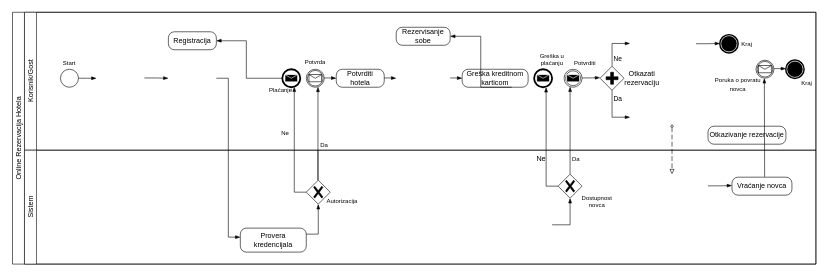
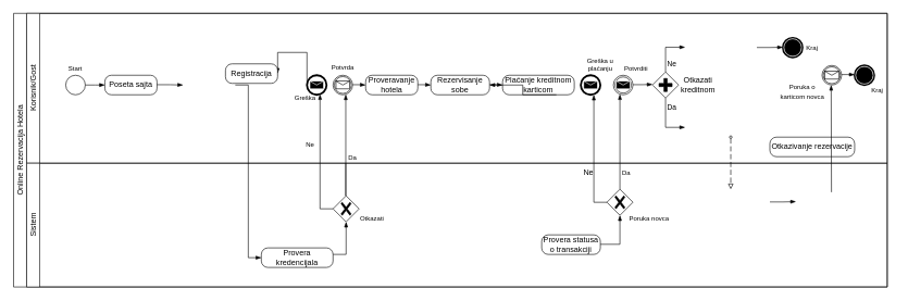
  <mxCell id="0" />
  <mxCell id="1" parent="0" />
  <mxCell id="2" value="&lt;span style=&quot;font-weight: normal;&quot;&gt;Online Rezervacija Hotela&lt;br&gt;&lt;/span&gt;" style="swimlane;html=1;childLayout=stackLayout;resizeParent=1;resizeParentMax=0;horizontal=0;startSize=20;horizontalStack=0;whiteSpace=wrap;" parent="1" vertex="1"><mxGeometry x="20" y="20" width="1340" height="420" as="geometry" /></mxCell>
  <mxCell id="3" value="&lt;span style=&quot;font-weight: normal;&quot;&gt;Korisnik/Gost&lt;/span&gt;" style="swimlane;html=1;startSize=20;horizontal=0;" parent="2" vertex="1"><mxGeometry x="20" width="1320" height="230" as="geometry" /></mxCell>
  <mxCell id="4" value="" style="points=[[0.145,0.145,0],[0.5,0,0],[0.855,0.145,0],[1,0.5,0],[0.855,0.855,0],[0.5,1,0],[0.145,0.855,0],[0,0.5,0]];shape=mxgraph.bpmn.event;html=1;verticalLabelPosition=bottom;labelBackgroundColor=#ffffff;verticalAlign=top;align=center;perimeter=ellipsePerimeter;outlineConnect=0;aspect=fixed;outline=standard;symbol=general;" parent="3" vertex="1"><mxGeometry x="60" y="95" width="30" height="30" as="geometry" /></mxCell>
  <mxCell id="5" value="" style="edgeStyle=elbowEdgeStyle;fontSize=12;html=1;endArrow=blockThin;endFill=1;rounded=0;" parent="3" edge="1"><mxGeometry width="160" relative="1" as="geometry"><mxPoint x="90" y="110" as="sourcePoint" /><mxPoint x="120" y="110" as="targetPoint" /></mxGeometry></mxCell>
+ <mxCell id="6" value="Poseta sajta" style="points=[[0.25,0,0],[0.5,0,0],[0.75,0,0],[1,0.25,0],[1,0.5,0],[1,0.75,0],[0.75,1,0],[0.5,1,0],[0.25,1,0],[0,0.75,0],[0,0.5,0],[0,0.25,0]];shape=mxgraph.bpmn.task;whiteSpace=wrap;rectStyle=rounded;size=10;html=1;taskMarker=abstract;" parent="3" vertex="1"><mxGeometry x="120" y="95" width="80" height="30" as="geometry" /></mxCell>
  <mxCell id="7" value="" style="edgeStyle=elbowEdgeStyle;fontSize=12;html=1;endArrow=blockThin;endFill=1;rounded=0;" parent="3" edge="1"><mxGeometry width="160" relative="1" as="geometry"><mxPoint x="200" y="109.52" as="sourcePoint" /><mxPoint x="240" y="110" as="targetPoint" /></mxGeometry></mxCell>
  <mxCell id="8" value="Start" style="text;html=1;strokeColor=none;fillColor=none;align=center;verticalAlign=middle;whiteSpace=wrap;rounded=0;fontSize=10;" parent="3" vertex="1"><mxGeometry x="35" y="70" width="80" height="30" as="geometry" /></mxCell>
  <mxCell id="9" value="" style="points=[[0.145,0.145,0],[0.5,0,0],[0.855,0.145,0],[1,0.5,0],[0.855,0.855,0],[0.5,1,0],[0.145,0.855,0],[0,0.5,0]];shape=mxgraph.bpmn.event;html=1;verticalLabelPosition=bottom;labelBackgroundColor=#ffffff;verticalAlign=top;align=center;perimeter=ellipsePerimeter;outlineConnect=0;aspect=fixed;outline=end;symbol=message;" parent="3" vertex="1"><mxGeometry x="430" y="95" width="30" height="30" as="geometry" /></mxCell>
  <mxCell id="10" value="" style="points=[[0.145,0.145,0],[0.5,0,0],[0.855,0.145,0],[1,0.5,0],[0.855,0.855,0],[0.5,1,0],[0.145,0.855,0],[0,0.5,0]];shape=mxgraph.bpmn.event;html=1;verticalLabelPosition=bottom;labelBackgroundColor=#ffffff;verticalAlign=top;align=center;perimeter=ellipsePerimeter;outlineConnect=0;aspect=fixed;outline=catching;symbol=message;" parent="3" vertex="1"><mxGeometry x="470" y="95" width="30" height="30" as="geometry" /></mxCell>
- <mxCell id="11" value="Plaćanje" style="text;html=1;strokeColor=none;fillColor=none;align=center;verticalAlign=middle;whiteSpace=wrap;rounded=0;fontSize=10;" parent="3" vertex="1"><mxGeometry x="395" y="125" width="65" height="10" as="geometry" /></mxCell>
+ <mxCell id="11" value="Greška" style="text;html=1;strokeColor=none;fillColor=none;align=center;verticalAlign=middle;whiteSpace=wrap;rounded=0;fontSize=10;" parent="3" vertex="1"><mxGeometry x="395" y="125" width="65" height="10" as="geometry" /></mxCell>
  <mxCell id="12" value="Potvrda" style="text;html=1;strokeColor=none;fillColor=none;align=center;verticalAlign=middle;whiteSpace=wrap;rounded=0;fontSize=10;" parent="3" vertex="1"><mxGeometry x="455" y="77.5" width="60" height="10" as="geometry" /></mxCell>
  <mxCell id="13" value="" style="edgeStyle=elbowEdgeStyle;fontSize=12;html=1;endArrow=blockThin;endFill=1;rounded=0;exitX=0;exitY=0.5;exitDx=0;exitDy=0;exitPerimeter=0;entryX=1;entryY=0.5;entryDx=0;entryDy=0;entryPerimeter=0;" parent="3" source="9" target="46" edge="1"><mxGeometry width="160" relative="1" as="geometry"><mxPoint x="407" y="107.5" as="sourcePoint" /><mxPoint x="440" y="50" as="targetPoint" /><Array as="points"><mxPoint x="370" y="60" /></Array></mxGeometry></mxCell>
- <mxCell id="14" value="Potvrditi hotela" style="points=[[0.25,0,0],[0.5,0,0],[0.75,0,0],[1,0.25,0],[1,0.5,0],[1,0.75,0],[0.75,1,0],[0.5,1,0],[0.25,1,0],[0,0.75,0],[0,0.5,0],[0,0.25,0]];shape=mxgraph.bpmn.task;whiteSpace=wrap;rectStyle=rounded;size=10;html=1;taskMarker=abstract;fontSize=12;" parent="3" vertex="1"><mxGeometry x="520" y="95" width="80" height="30" as="geometry" /></mxCell>
+ <mxCell id="14" value="Proveravanje hotela" style="points=[[0.25,0,0],[0.5,0,0],[0.75,0,0],[1,0.25,0],[1,0.5,0],[1,0.75,0],[0.75,1,0],[0.5,1,0],[0.25,1,0],[0,0.75,0],[0,0.5,0],[0,0.25,0]];shape=mxgraph.bpmn.task;whiteSpace=wrap;rectStyle=rounded;size=10;html=1;taskMarker=abstract;fontSize=12;" parent="3" vertex="1"><mxGeometry x="520" y="95" width="80" height="30" as="geometry" /></mxCell>
  <mxCell id="15" value="" style="edgeStyle=elbowEdgeStyle;fontSize=12;html=1;endArrow=blockThin;endFill=1;rounded=0;" parent="3" edge="1"><mxGeometry width="160" relative="1" as="geometry"><mxPoint x="500" y="109.52" as="sourcePoint" /><mxPoint x="520" y="110" as="targetPoint" /></mxGeometry></mxCell>
- <mxCell id="16" value="Rezervisanje sobe" style="points=[[0.25,0,0],[0.5,0,0],[0.75,0,0],[1,0.25,0],[1,0.5,0],[1,0.75,0],[0.75,1,0],[0.5,1,0],[0.25,1,0],[0,0.75,0],[0,0.5,0],[0,0.25,0]];shape=mxgraph.bpmn.task;whiteSpace=wrap;rectStyle=rounded;size=10;html=1;taskMarker=abstract;fontSize=12;" parent="3" vertex="1"><mxGeometry x="620" y="25" width="90" height="30" as="geometry" /></mxCell>
+ <mxCell id="16" value="Rezervisanje sobe" style="points=[[0.25,0,0],[0.5,0,0],[0.75,0,0],[1,0.25,0],[1,0.5,0],[1,0.75,0],[0.75,1,0],[0.5,1,0],[0.25,1,0],[0,0.75,0],[0,0.5,0],[0,0.25,0]];shape=mxgraph.bpmn.task;whiteSpace=wrap;rectStyle=rounded;size=10;html=1;taskMarker=abstract;fontSize=12;" parent="3" vertex="1"><mxGeometry x="620" y="95" width="90" height="30" as="geometry" /></mxCell>
  <mxCell id="17" value="" style="edgeStyle=elbowEdgeStyle;fontSize=12;html=1;endArrow=blockThin;endFill=1;rounded=0;" parent="3" edge="1"><mxGeometry width="160" relative="1" as="geometry"><mxPoint x="600" y="109.52" as="sourcePoint" /><mxPoint x="620" y="110" as="targetPoint" /></mxGeometry></mxCell>
- <mxCell id="18" value="Greška kreditnom karticom" style="points=[[0.25,0,0],[0.5,0,0],[0.75,0,0],[1,0.25,0],[1,0.5,0],[1,0.75,0],[0.75,1,0],[0.5,1,0],[0.25,1,0],[0,0.75,0],[0,0.5,0],[0,0.25,0]];shape=mxgraph.bpmn.task;whiteSpace=wrap;rectStyle=rounded;size=10;html=1;taskMarker=abstract;fontSize=12;" parent="3" vertex="1"><mxGeometry x="730" y="95" width="110" height="30" as="geometry" /></mxCell>
+ <mxCell id="18" value="Plaćanje kreditnom karticom" style="points=[[0.25,0,0],[0.5,0,0],[0.75,0,0],[1,0.25,0],[1,0.5,0],[1,0.75,0],[0.75,1,0],[0.5,1,0],[0.25,1,0],[0,0.75,0],[0,0.5,0],[0,0.25,0]];shape=mxgraph.bpmn.task;whiteSpace=wrap;rectStyle=rounded;size=10;html=1;taskMarker=abstract;fontSize=12;" parent="3" vertex="1"><mxGeometry x="730" y="95" width="110" height="30" as="geometry" /></mxCell>
  <mxCell id="19" value="" style="edgeStyle=elbowEdgeStyle;fontSize=12;html=1;endArrow=blockThin;endFill=1;rounded=0;" parent="3" edge="1"><mxGeometry width="160" relative="1" as="geometry"><mxPoint x="710" y="109.52" as="sourcePoint" /><mxPoint x="730" y="110" as="targetPoint" /></mxGeometry></mxCell>
  <mxCell id="20" value="" style="edgeStyle=elbowEdgeStyle;fontSize=12;html=1;endArrow=blockThin;endFill=1;rounded=0;" parent="3" edge="1"><mxGeometry width="160" relative="1" as="geometry"><mxPoint x="320" y="110" as="sourcePoint" /><mxPoint x="360" y="375" as="targetPoint" /><Array as="points" /></mxGeometry></mxCell>
  <mxCell id="21" value="Ne" style="text;html=1;strokeColor=none;fillColor=none;align=center;verticalAlign=middle;whiteSpace=wrap;rounded=0;fontSize=10;" parent="3" vertex="1"><mxGeometry x="415" y="200" width="40" as="geometry" /></mxCell>
  <mxCell id="22" value="Da" style="text;html=1;strokeColor=none;fillColor=none;align=center;verticalAlign=middle;whiteSpace=wrap;rounded=0;fontSize=10;" parent="3" vertex="1"><mxGeometry x="480" y="220" width="40" as="geometry" /></mxCell>
  <mxCell id="23" value="" style="points=[[0.145,0.145,0],[0.5,0,0],[0.855,0.145,0],[1,0.5,0],[0.855,0.855,0],[0.5,1,0],[0.145,0.855,0],[0,0.5,0]];shape=mxgraph.bpmn.event;html=1;verticalLabelPosition=bottom;labelBackgroundColor=#ffffff;verticalAlign=top;align=center;perimeter=ellipsePerimeter;outlineConnect=0;aspect=fixed;outline=end;symbol=message;fontSize=12;" parent="3" vertex="1"><mxGeometry x="850" y="95" width="30" height="30" as="geometry" /></mxCell>
  <mxCell id="24" value="" style="points=[[0.145,0.145,0],[0.5,0,0],[0.855,0.145,0],[1,0.5,0],[0.855,0.855,0],[0.5,1,0],[0.145,0.855,0],[0,0.5,0]];shape=mxgraph.bpmn.event;html=1;verticalLabelPosition=bottom;labelBackgroundColor=#ffffff;verticalAlign=top;align=center;perimeter=ellipsePerimeter;outlineConnect=0;aspect=fixed;outline=throwing;symbol=message;fontSize=12;" parent="3" vertex="1"><mxGeometry x="900" y="95" width="30" height="30" as="geometry" /></mxCell>
  <mxCell id="25" value="Greška u plaćanju" style="text;html=1;strokeColor=none;fillColor=none;align=center;verticalAlign=middle;whiteSpace=wrap;rounded=0;fontSize=10;" parent="3" vertex="1"><mxGeometry x="850" y="67.5" width="60" height="20" as="geometry" /></mxCell>
  <mxCell id="26" value="Potvrditi" style="text;html=1;strokeColor=none;fillColor=none;align=center;verticalAlign=middle;whiteSpace=wrap;rounded=0;fontSize=10;" parent="3" vertex="1"><mxGeometry x="910" y="80" width="50" height="10" as="geometry" /></mxCell>
  <mxCell id="27" value="" style="edgeStyle=elbowEdgeStyle;fontSize=12;html=1;endArrow=blockThin;endFill=1;rounded=0;" parent="3" target="24" edge="1"><mxGeometry width="160" relative="1" as="geometry"><mxPoint x="910" y="270" as="sourcePoint" /><mxPoint x="910" y="130" as="targetPoint" /></mxGeometry></mxCell>
  <mxCell id="28" value="" style="edgeStyle=elbowEdgeStyle;fontSize=12;html=1;endArrow=blockThin;endFill=1;rounded=0;" parent="3" edge="1"><mxGeometry width="160" relative="1" as="geometry"><mxPoint x="930" y="109.47" as="sourcePoint" /><mxPoint x="960" y="109" as="targetPoint" /></mxGeometry></mxCell>
  <mxCell id="29" value="" style="points=[[0.25,0.25,0],[0.5,0,0],[0.75,0.25,0],[1,0.5,0],[0.75,0.75,0],[0.5,1,0],[0.25,0.75,0],[0,0.5,0]];shape=mxgraph.bpmn.gateway2;html=1;verticalLabelPosition=bottom;labelBackgroundColor=#ffffff;verticalAlign=top;align=center;perimeter=rhombusPerimeter;outlineConnect=0;outline=none;symbol=none;gwType=parallel;fontSize=10;" parent="3" vertex="1"><mxGeometry x="960" y="90" width="40" height="40" as="geometry" /></mxCell>
  <mxCell id="30" value="" style="edgeStyle=elbowEdgeStyle;fontSize=12;html=1;endArrow=blockThin;endFill=1;rounded=0;" parent="3" edge="1"><mxGeometry width="160" relative="1" as="geometry"><mxPoint x="980" y="90" as="sourcePoint" /><mxPoint x="1010" y="52" as="targetPoint" /><Array as="points"><mxPoint x="980" y="27" /></Array></mxGeometry></mxCell>
  <mxCell id="31" value="" style="edgeStyle=elbowEdgeStyle;fontSize=12;html=1;endArrow=blockThin;endFill=1;rounded=0;" parent="3" edge="1"><mxGeometry width="160" relative="1" as="geometry"><mxPoint x="980" y="130" as="sourcePoint" /><mxPoint x="1010" y="175" as="targetPoint" /><Array as="points"><mxPoint x="980" y="155" /></Array></mxGeometry></mxCell>
  <mxCell id="32" value="Otkazivanje rezervacije" style="points=[[0.25,0,0],[0.5,0,0],[0.75,0,0],[1,0.25,0],[1,0.5,0],[1,0.75,0],[0.75,1,0],[0.5,1,0],[0.25,1,0],[0,0.75,0],[0,0.5,0],[0,0.25,0]];shape=mxgraph.bpmn.task;whiteSpace=wrap;rectStyle=rounded;size=10;html=1;taskMarker=abstract;fontSize=12;" parent="3" vertex="1"><mxGeometry x="1140" y="190" width="130" height="30" as="geometry" /></mxCell>
  <mxCell id="33" value="" style="edgeStyle=elbowEdgeStyle;fontSize=12;html=1;endArrow=blockThin;endFill=1;rounded=0;" parent="3" edge="1"><mxGeometry width="160" relative="1" as="geometry"><mxPoint x="1120" y="52.44" as="sourcePoint" /><mxPoint x="1160" y="52" as="targetPoint" /></mxGeometry></mxCell>
  <mxCell id="34" value="" style="points=[[0.145,0.145,0],[0.5,0,0],[0.855,0.145,0],[1,0.5,0],[0.855,0.855,0],[0.5,1,0],[0.145,0.855,0],[0,0.5,0]];shape=mxgraph.bpmn.event;html=1;verticalLabelPosition=bottom;labelBackgroundColor=#ffffff;verticalAlign=top;align=center;perimeter=ellipsePerimeter;outlineConnect=0;aspect=fixed;outline=end;symbol=terminate;fontSize=12;" parent="3" vertex="1"><mxGeometry x="1160" y="37.5" width="30" height="30" as="geometry" /></mxCell>
  <mxCell id="35" value="&lt;font style=&quot;font-size: 10px;&quot;&gt;Kraj&lt;/font&gt;" style="text;html=1;strokeColor=none;fillColor=none;align=center;verticalAlign=middle;whiteSpace=wrap;rounded=0;fontSize=12;" parent="3" vertex="1"><mxGeometry x="1180" y="42.5" width="50" height="20" as="geometry" /></mxCell>
- <mxCell id="36" value="Otkazati rezervaciju" style="text;html=1;strokeColor=none;fillColor=none;align=center;verticalAlign=middle;whiteSpace=wrap;rounded=0;fontSize=12;" parent="3" vertex="1"><mxGeometry x="990" y="105" width="80" height="10" as="geometry" /></mxCell>
+ <mxCell id="36" value="Otkazati kreditnom" style="text;html=1;strokeColor=none;fillColor=none;align=center;verticalAlign=middle;whiteSpace=wrap;rounded=0;fontSize=12;" parent="3" vertex="1"><mxGeometry x="990" y="105" width="80" height="10" as="geometry" /></mxCell>
  <mxCell id="37" value="Ne" style="text;html=1;strokeColor=none;fillColor=none;align=center;verticalAlign=middle;whiteSpace=wrap;rounded=0;fontSize=11;" parent="3" vertex="1"><mxGeometry x="970" y="72.5" width="40" height="10" as="geometry" /></mxCell>
  <mxCell id="38" value="Da" style="text;html=1;strokeColor=none;fillColor=none;align=center;verticalAlign=middle;whiteSpace=wrap;rounded=0;fontSize=11;" parent="3" vertex="1"><mxGeometry x="975" y="140" width="30" height="10" as="geometry" /></mxCell>
  <mxCell id="39" value="" style="dashed=1;dashPattern=8 4;endArrow=block;endFill=0;startArrow=oval;startFill=0;endSize=6;startSize=4;html=1;rounded=0;fontSize=12;" parent="3" edge="1"><mxGeometry width="160" relative="1" as="geometry"><mxPoint x="1080" y="190" as="sourcePoint" /><mxPoint x="1080" y="270" as="targetPoint" /></mxGeometry></mxCell>
  <mxCell id="40" value="" style="points=[[0.145,0.145,0],[0.5,0,0],[0.855,0.145,0],[1,0.5,0],[0.855,0.855,0],[0.5,1,0],[0.145,0.855,0],[0,0.5,0]];shape=mxgraph.bpmn.event;html=1;verticalLabelPosition=bottom;labelBackgroundColor=#ffffff;verticalAlign=top;align=center;perimeter=ellipsePerimeter;outlineConnect=0;aspect=fixed;outline=catching;symbol=message;fontSize=12;" parent="3" vertex="1"><mxGeometry x="1220" y="80" width="30" height="30" as="geometry" /></mxCell>
  <mxCell id="41" value="" style="points=[[0.145,0.145,0],[0.5,0,0],[0.855,0.145,0],[1,0.5,0],[0.855,0.855,0],[0.5,1,0],[0.145,0.855,0],[0,0.5,0]];shape=mxgraph.bpmn.event;html=1;verticalLabelPosition=bottom;labelBackgroundColor=#ffffff;verticalAlign=top;align=center;perimeter=ellipsePerimeter;outlineConnect=0;aspect=fixed;outline=end;symbol=terminate;fontSize=12;" parent="3" vertex="1"><mxGeometry x="1270" y="80" width="30" height="30" as="geometry" /></mxCell>
  <mxCell id="42" value="" style="edgeStyle=elbowEdgeStyle;fontSize=12;html=1;endArrow=blockThin;endFill=1;rounded=0;" parent="3" edge="1"><mxGeometry width="160" relative="1" as="geometry"><mxPoint x="1250" y="93.95" as="sourcePoint" /><mxPoint x="1270" y="94" as="targetPoint" /></mxGeometry></mxCell>
  <mxCell id="43" value="" style="edgeStyle=elbowEdgeStyle;fontSize=12;html=1;endArrow=blockThin;endFill=1;rounded=0;" parent="3" edge="1"><mxGeometry width="160" relative="1" as="geometry"><mxPoint x="1234.47" y="274.47" as="sourcePoint" /><mxPoint x="1234.47" y="110" as="targetPoint" /></mxGeometry></mxCell>
  <mxCell id="44" value="Kraj" style="text;html=1;strokeColor=none;fillColor=none;align=center;verticalAlign=middle;whiteSpace=wrap;rounded=0;fontSize=10;" parent="3" vertex="1"><mxGeometry x="1280" y="110" width="50" height="15" as="geometry" /></mxCell>
- <mxCell id="45" value="&lt;font style=&quot;font-size: 10px;&quot;&gt;Poruka o povratu novca&lt;/font&gt;" style="text;html=1;strokeColor=none;fillColor=none;align=center;verticalAlign=middle;whiteSpace=wrap;rounded=0;fontSize=12;" parent="3" vertex="1"><mxGeometry x="1150" y="105" width="80" height="30" as="geometry" /></mxCell>
- <mxCell id="46" value="Registracija" style="points=[[0.25,0,0],[0.5,0,0],[0.75,0,0],[1,0.25,0],[1,0.5,0],[1,0.75,0],[0.75,1,0],[0.5,1,0],[0.25,1,0],[0,0.75,0],[0,0.5,0],[0,0.25,0]];shape=mxgraph.bpmn.task;whiteSpace=wrap;rectStyle=rounded;size=10;html=1;taskMarker=abstract;" vertex="1" parent="3"><mxGeometry x="240" y="32.5" width="80" height="30" as="geometry" /></mxCell>
+ <mxCell id="45" value="&lt;font style=&quot;font-size: 10px;&quot;&gt;Poruka o karticom novca&lt;/font&gt;" style="text;html=1;strokeColor=none;fillColor=none;align=center;verticalAlign=middle;whiteSpace=wrap;rounded=0;fontSize=12;" parent="3" vertex="1"><mxGeometry x="1150" y="105" width="80" height="30" as="geometry" /></mxCell>
+ <mxCell id="46" value="Registracija" style="points=[[0.25,0,0],[0.5,0,0],[0.75,0,0],[1,0.25,0],[1,0.5,0],[1,0.75,0],[0.75,1,0],[0.5,1,0],[0.25,1,0],[0,0.75,0],[0,0.5,0],[0,0.25,0]];shape=mxgraph.bpmn.task;whiteSpace=wrap;rectStyle=rounded;size=10;html=1;taskMarker=abstract;" vertex="1" parent="3"><mxGeometry x="305" y="77.5" width="80" height="30" as="geometry" /></mxCell>
  <mxCell id="47" value="&lt;span style=&quot;font-weight: normal;&quot;&gt;Sistem&lt;/span&gt;" style="swimlane;html=1;startSize=20;horizontal=0;" parent="2" vertex="1"><mxGeometry x="20" y="230" width="1320" height="190" as="geometry" /></mxCell>
- <mxCell id="48" value="Provera kredencijala" style="points=[[0.25,0,0],[0.5,0,0],[0.75,0,0],[1,0.25,0],[1,0.5,0],[1,0.75,0],[0.75,1,0],[0.5,1,0],[0.25,1,0],[0,0.75,0],[0,0.5,0],[0,0.25,0]];shape=mxgraph.bpmn.task;whiteSpace=wrap;rectStyle=rounded;size=10;html=1;taskMarker=abstract;fontSize=12;" parent="47" vertex="1"><mxGeometry x="360" y="130" width="110" height="40" as="geometry" /></mxCell>
+ <mxCell id="48" value="Provera kredencijala" style="points=[[0.25,0,0],[0.5,0,0],[0.75,0,0],[1,0.25,0],[1,0.5,0],[1,0.75,0],[0.75,1,0],[0.5,1,0],[0.25,1,0],[0,0.75,0],[0,0.5,0],[0,0.25,0]];shape=mxgraph.bpmn.task;whiteSpace=wrap;rectStyle=rounded;size=10;html=1;taskMarker=abstract;fontSize=12;" parent="47" vertex="1"><mxGeometry x="360" y="130" width="110" height="30" as="geometry" /></mxCell>
  <mxCell id="49" value="" style="edgeStyle=elbowEdgeStyle;fontSize=12;html=1;endArrow=blockThin;endFill=1;rounded=0;" parent="47" edge="1"><mxGeometry width="160" relative="1" as="geometry"><mxPoint x="470" y="140" as="sourcePoint" /><mxPoint x="490" y="90" as="targetPoint" /><Array as="points"><mxPoint x="490" y="140" /></Array></mxGeometry></mxCell>
  <mxCell id="50" value="" style="points=[[0.25,0.25,0],[0.5,0,0],[0.75,0.25,0],[1,0.5,0],[0.75,0.75,0],[0.5,1,0],[0.25,0.75,0],[0,0.5,0]];shape=mxgraph.bpmn.gateway2;html=1;verticalLabelPosition=bottom;labelBackgroundColor=#ffffff;verticalAlign=top;align=center;perimeter=rhombusPerimeter;outlineConnect=0;outline=none;symbol=none;gwType=exclusive;fontSize=12;" parent="47" vertex="1"><mxGeometry x="470" y="50" width="40" height="40" as="geometry" /></mxCell>
  <mxCell id="51" value="" style="edgeStyle=elbowEdgeStyle;fontSize=12;html=1;endArrow=blockThin;endFill=1;rounded=0;" parent="47" target="9" edge="1"><mxGeometry width="160" relative="1" as="geometry"><mxPoint x="470" y="70" as="sourcePoint" /><mxPoint x="450" y="-95" as="targetPoint" /><Array as="points"><mxPoint x="450" y="-10" /></Array></mxGeometry></mxCell>
  <mxCell id="52" value="" style="edgeStyle=elbowEdgeStyle;fontSize=12;html=1;endArrow=blockThin;endFill=1;rounded=0;" parent="47" target="10" edge="1"><mxGeometry width="160" relative="1" as="geometry"><mxPoint x="489.5" as="sourcePoint" /><mxPoint x="489.5" y="-90" as="targetPoint" /><Array as="points"><mxPoint x="489.5" y="50" /></Array></mxGeometry></mxCell>
+ <mxCell id="53" value="Provera statusa o transakciji" style="points=[[0.25,0,0],[0.5,0,0],[0.75,0,0],[1,0.25,0],[1,0.5,0],[1,0.75,0],[0.75,1,0],[0.5,1,0],[0.25,1,0],[0,0.75,0],[0,0.5,0],[0,0.25,0]];shape=mxgraph.bpmn.task;whiteSpace=wrap;rectStyle=rounded;size=10;html=1;taskMarker=abstract;fontSize=12;" parent="47" vertex="1"><mxGeometry x="790" y="110" width="90" height="30" as="geometry" /></mxCell>
  <mxCell id="54" value="" style="edgeStyle=elbowEdgeStyle;fontSize=12;html=1;endArrow=blockThin;endFill=1;rounded=0;" parent="47" edge="1"><mxGeometry width="160" relative="1" as="geometry"><mxPoint x="880" y="124.47" as="sourcePoint" /><mxPoint x="910" y="80" as="targetPoint" /><Array as="points"><mxPoint x="910" y="124" /></Array></mxGeometry></mxCell>
  <mxCell id="55" value="" style="points=[[0.25,0.25,0],[0.5,0,0],[0.75,0.25,0],[1,0.5,0],[0.75,0.75,0],[0.5,1,0],[0.25,0.75,0],[0,0.5,0]];shape=mxgraph.bpmn.gateway2;html=1;verticalLabelPosition=bottom;labelBackgroundColor=#ffffff;verticalAlign=top;align=center;perimeter=rhombusPerimeter;outlineConnect=0;outline=none;symbol=none;gwType=exclusive;fontSize=10;" parent="47" vertex="1"><mxGeometry x="890" y="40" width="40" height="40" as="geometry" /></mxCell>
- <mxCell id="56" value="Autorizacija" style="text;html=1;strokeColor=none;fillColor=none;align=center;verticalAlign=middle;whiteSpace=wrap;rounded=0;fontSize=10;" parent="47" vertex="1"><mxGeometry x="500" y="80" width="60" height="10" as="geometry" /></mxCell>
- <mxCell id="57" value="Dostupnost novca" style="text;html=1;strokeColor=none;fillColor=none;align=center;verticalAlign=middle;whiteSpace=wrap;rounded=0;fontSize=10;" parent="47" vertex="1"><mxGeometry x="920" y="75" width="70" height="20" as="geometry" /></mxCell>
+ <mxCell id="56" value="Otkazati" style="text;html=1;strokeColor=none;fillColor=none;align=center;verticalAlign=middle;whiteSpace=wrap;rounded=0;fontSize=10;" parent="47" vertex="1"><mxGeometry x="500" y="80" width="60" height="10" as="geometry" /></mxCell>
+ <mxCell id="57" value="Poruka novca" style="text;html=1;strokeColor=none;fillColor=none;align=center;verticalAlign=middle;whiteSpace=wrap;rounded=0;fontSize=10;" parent="47" vertex="1"><mxGeometry x="920" y="75" width="70" height="20" as="geometry" /></mxCell>
  <mxCell id="58" value="Da" style="text;html=1;strokeColor=none;fillColor=none;align=center;verticalAlign=middle;whiteSpace=wrap;rounded=0;fontSize=10;" parent="47" vertex="1"><mxGeometry x="880" width="80" height="30" as="geometry" /></mxCell>
  <mxCell id="59" value="" style="edgeStyle=elbowEdgeStyle;fontSize=12;html=1;endArrow=blockThin;endFill=1;rounded=0;" parent="47" edge="1"><mxGeometry width="160" relative="1" as="geometry"><mxPoint x="890" y="60" as="sourcePoint" /><mxPoint x="870" y="-105" as="targetPoint" /><Array as="points"><mxPoint x="870" y="60" /></Array></mxGeometry></mxCell>
- <mxCell id="60" value="Vraćanje novca" style="points=[[0.25,0,0],[0.5,0,0],[0.75,0,0],[1,0.25,0],[1,0.5,0],[1,0.75,0],[0.75,1,0],[0.5,1,0],[0.25,1,0],[0,0.75,0],[0,0.5,0],[0,0.25,0]];shape=mxgraph.bpmn.task;whiteSpace=wrap;rectStyle=rounded;size=10;html=1;taskMarker=abstract;fontSize=12;" parent="47" vertex="1"><mxGeometry x="1180" y="45" width="100" height="30" as="geometry" /></mxCell>
  <mxCell id="61" value="" style="edgeStyle=elbowEdgeStyle;fontSize=12;html=1;endArrow=blockThin;endFill=1;rounded=0;" parent="47" edge="1"><mxGeometry width="160" relative="1" as="geometry"><mxPoint x="1140" y="59.47" as="sourcePoint" /><mxPoint x="1180" y="59" as="targetPoint" /></mxGeometry></mxCell>
  <mxCell id="62" value="Ne" style="text;html=1;strokeColor=none;fillColor=none;align=center;verticalAlign=middle;whiteSpace=wrap;rounded=0;" vertex="1" parent="47"><mxGeometry x="847" y="10" width="30" height="10" as="geometry" /></mxCell>
  <mxCell id="63" value="" style="edgeStyle=elbowEdgeStyle;fontSize=12;html=1;endArrow=blockThin;endFill=1;rounded=0;exitX=0.75;exitY=1;exitDx=0;exitDy=0;exitPerimeter=0;" parent="2" source="18" target="16" edge="1"><mxGeometry width="160" relative="1" as="geometry"><mxPoint x="830" y="190" as="sourcePoint" /><mxPoint x="833" y="310" as="targetPoint" /></mxGeometry></mxCell>
  <mxCell id="64" value="" style="edgeStyle=elbowEdgeStyle;fontSize=12;html=1;endArrow=blockThin;endFill=1;rounded=0;" parent="1" edge="1"><mxGeometry width="160" relative="1" as="geometry"><mxPoint x="810" y="180" as="sourcePoint" /><mxPoint x="810" y="180" as="targetPoint" /></mxGeometry></mxCell>
